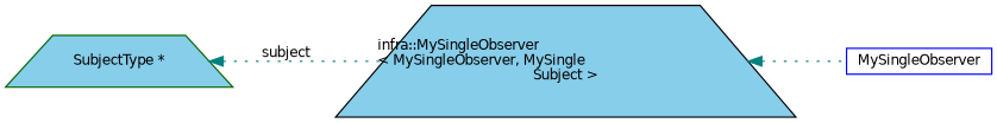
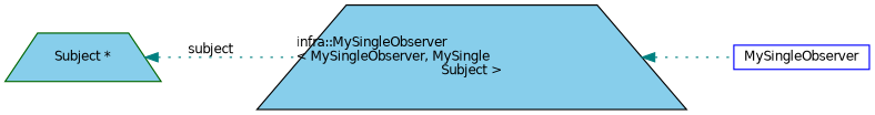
  digraph {
    rankdir=LR
    node [fillcolor=skyblue fontname=Helvetica fontsize=10 shape=trapezium style=filled]
    edge [color=teal dir=back fontname=Helvetica fontsize=10 labelfontname=Helvetica labelfontsize=10 style=dotted]
    n1 [color=blue fillcolor=white fontcolor=black height=0.2 label=MySingleObserver shape=box width=0.4]
    n2 [color=black height=0.2 label="infra::MySingleObserver\l\< MySingleObserver, MySingle\lSubject \>" width=0.4]
-   n3 [color=darkgreen height=0.2 label="SubjectType *" width=0.4]
+   n3 [color=darkgreen height=0.2 label="Subject *" width=0.4]
    n2 -> n1
    n3 -> n2 [label=" subject"]
  }
